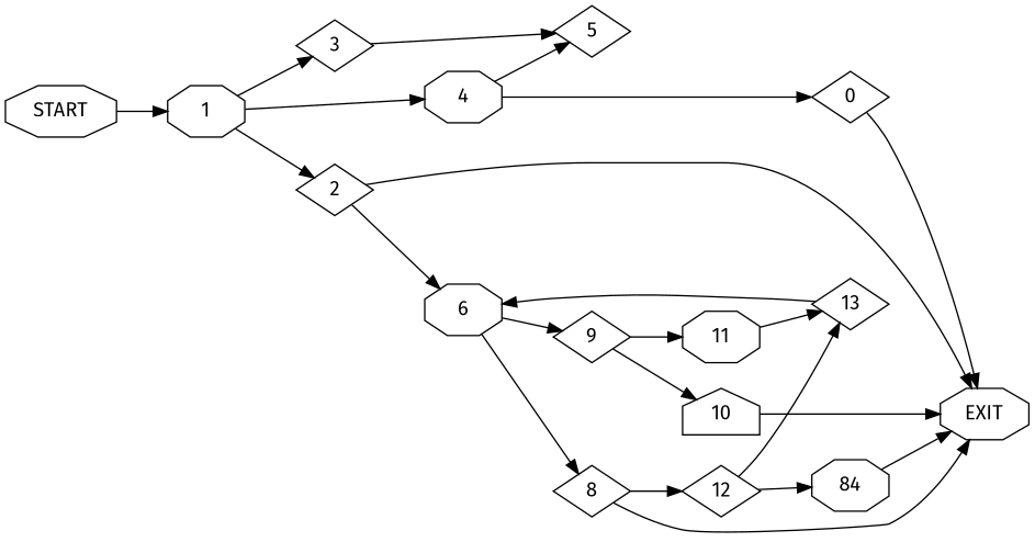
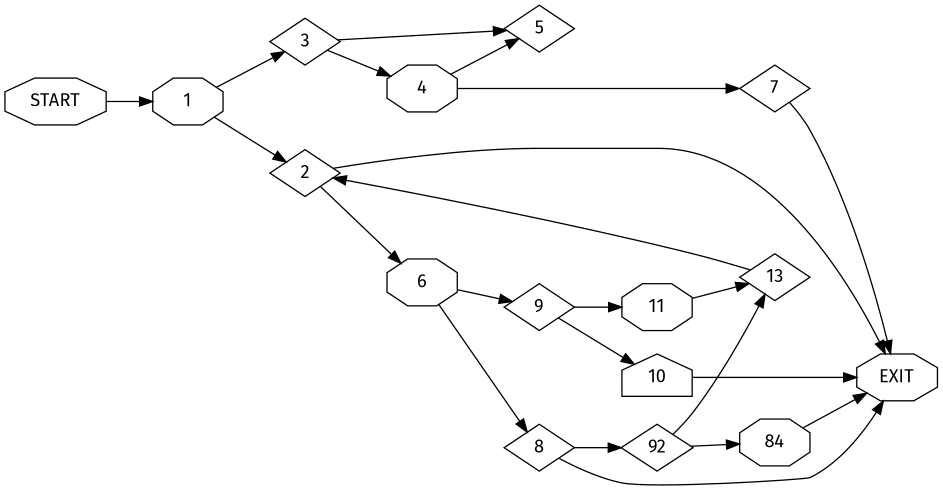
  digraph {
    fontname="Fira Sans"
    rankdir=LR
    node [fontname="Fira Sans" shape=diamond]
    edge [fontname="Fira Sans"]
    n1 [label=START shape=octagon]
    1 [shape=octagon]
    2
    3
    n5 [label=EXIT shape=octagon]
    6 [shape=octagon]
    4 [shape=octagon]
    5
-   7 [label=0]
+   7
    8
    9
-   12
+   12 [label=92]
    10 [shape=house]
    11 [shape=octagon]
    13
    n16 [label=84 shape=octagon]
    n1 -> 1
    1 -> 2
    1 -> 3
    2 -> n5
    2 -> 6
-   1 -> 4
+   3 -> 4
    3 -> 5
    6 -> 8
    6 -> 9
    4 -> 5
    4 -> 7
    7 -> n5
    8 -> n5
    8 -> 12
    9 -> 10
    9 -> 11
    12 -> 13
    12 -> n16
    10 -> n5
    11 -> 13
-   13 -> 6
+   13 -> 2
    n16 -> n5
  }
